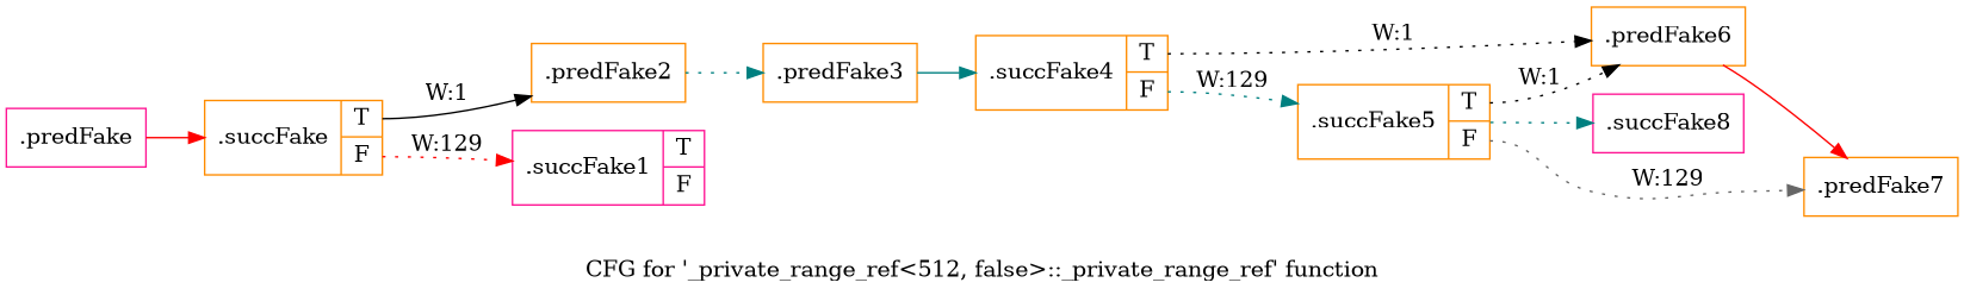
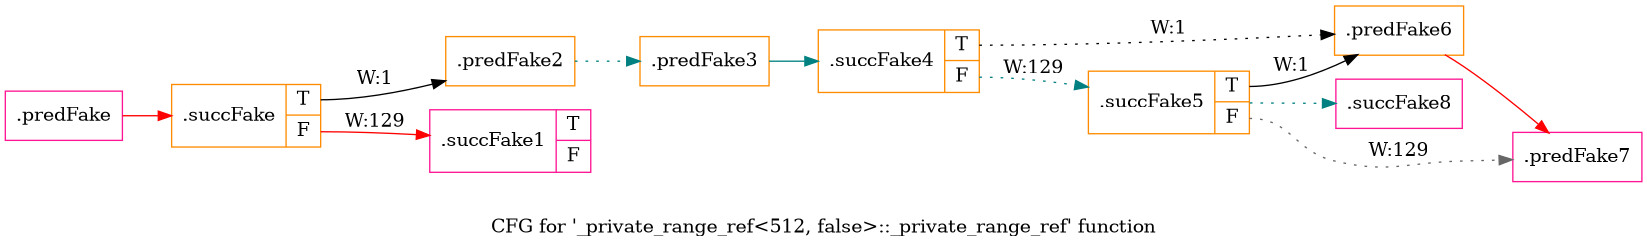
  digraph {
    label="CFG for '_private_range_ref\<512, false\>::_private_range_ref' function"
    rankdir=LR
    node [color=darkorange shape=record filename="/mnt/xilinx/Vitis_HLS/2021.2/include/etc/ap_private.h" linenumber=6324]
    edge [color=teal execusionnum=128 filename="/mnt/xilinx/Vitis_HLS/2021.2/include/etc/ap_private.h" style=dotted]
    n1 [color=deeppink label="{.predFake}" filename="" linenumber=""]
    n2 [label="{.succFake|{<s0>T|<s1>F}}"]
    n3 [label="{.predFake2}"]
    n4 [color=deeppink label="{.succFake1|{<s0>T|<s1>F}}"]
    n5 [label="{.predFake3}"]
    n6 [label="{.succFake4|{<s0>T|<s1>F}}" linenumber=6328]
    n7 [label="{.predFake6}" linenumber=6328]
    n8 [label="{.succFake5|{<s0>T|<s1>F}}" linenumber=6328]
-   n9 [label="{.predFake7}" linenumber=6328]
+   n9 [color=deeppink label="{.predFake7}" linenumber=6328]
    n10 [color=deeppink label="{.succFake8}" linenumber=6331]
    n1 -> n2 [color=red style=solid]
    n2 -> n3 [color=black label="W:1" style=solid tailport=s0 execusionnum="" filename=""]
-   n2 -> n4 [color=red label="W:129" tailport=s1]
+   n2 -> n4 [color=red label="W:129" style=solid tailport=s1]
    n3 -> n5 [execusionnum=0]
    n5 -> n6 [style=solid]
    n6 -> n7 [color=black label="W:1" tailport=s0 execusionnum="" filename=""]
    n6 -> n8 [label="W:129" tailport=s1]
    n7 -> n9 [color=red execusionnum=0 style=solid]
-   n8 -> n7 [color=black label="W:1" tailport=s0 execusionnum="" filename=""]
+   n8 -> n7 [color=black label="W:1" style=solid tailport=s0 execusionnum="" filename=""]
    n8 -> n9 [color=gray40 label="W:129" tailport=s1 execusionnum="" filename=""]
    n8 -> n10
  }
